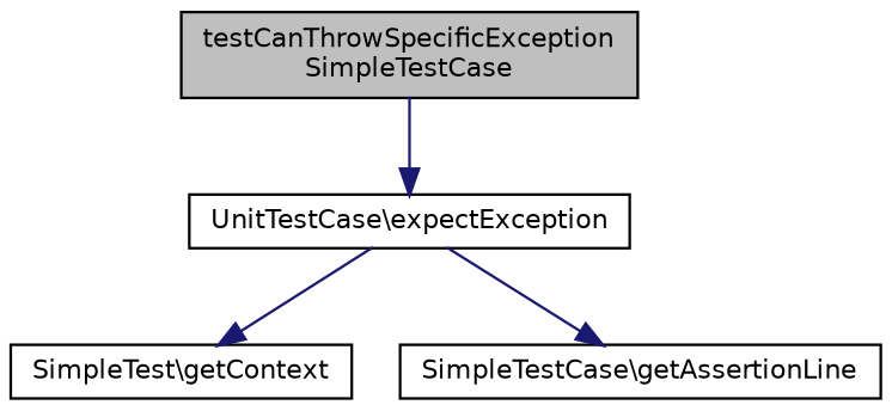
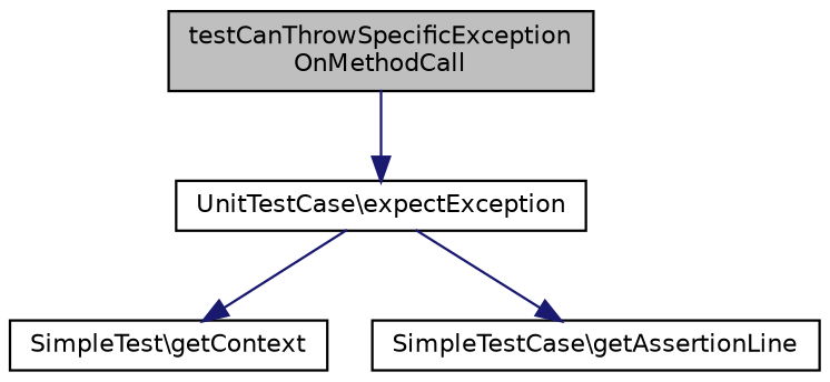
  digraph {
    rankdir=TB
    node [color=black fillcolor=white fontname=Helvetica fontsize=10 shape=record style=filled]
    edge [color=midnightblue fontname=Helvetica fontsize=10 labelfontname=Helvetica labelfontsize=10 style=solid]
-   n1 [fillcolor=grey75 fontcolor=black height=0.2 label="testCanThrowSpecificException\lSimpleTestCase" width=0.4]
+   n1 [fillcolor=grey75 fontcolor=black height=0.2 label="testCanThrowSpecificException\lOnMethodCall" width=0.4]
    n2 [height=0.2 label="UnitTestCase\\expectException" width=0.4]
    n3 [height=0.2 label="SimpleTest\\getContext" width=0.4]
    n4 [height=0.2 label="SimpleTestCase\\getAssertionLine" width=0.4]
    n1 -> n2
    n2 -> n3
    n2 -> n4
  }
